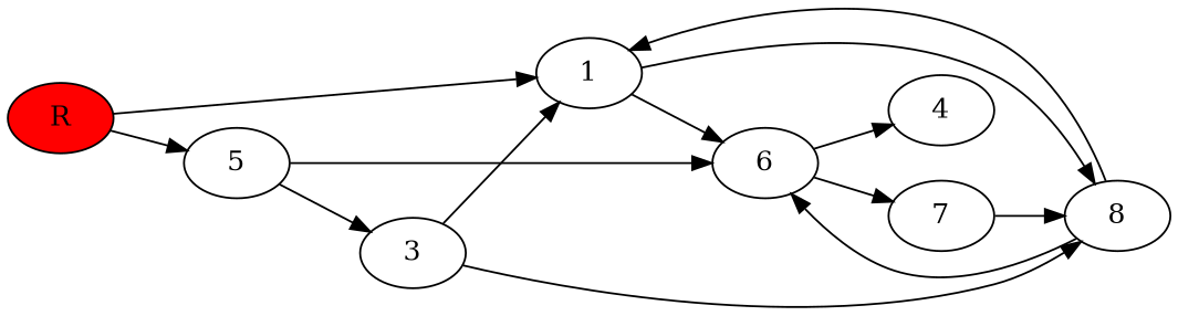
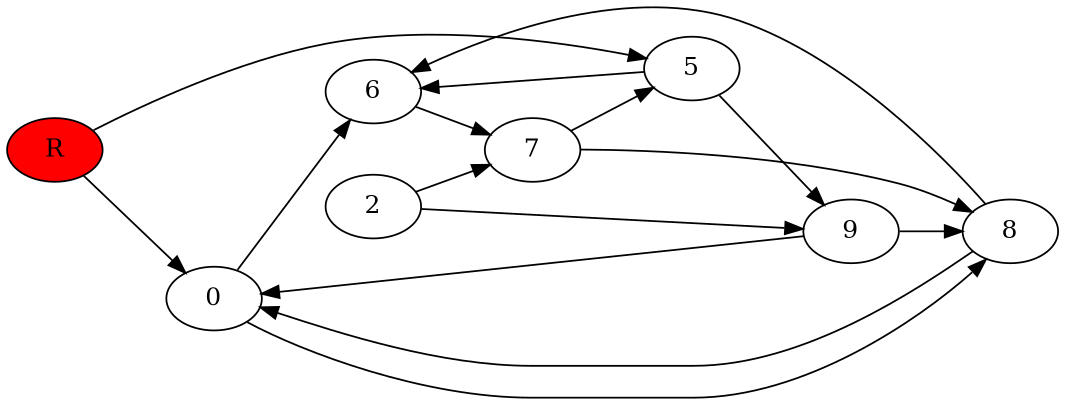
  digraph {
    rankdir=LR
-   1
+   1 [label=0]
    6
    8
    7
-   4
-   3
+   2
+   3 [label=9]
    5
    R [fillcolor="#ff0000" style=filled]
    1 -> 6
    1 -> 8
    6 -> 7
-   6 -> 4
    8 -> 1
    8 -> 6
    7 -> 8
+   7 -> 5
+   2 -> 7
+   2 -> 3
    3 -> 1
    3 -> 8
    5 -> 6
    5 -> 3
    R -> 1
    R -> 5
  }
